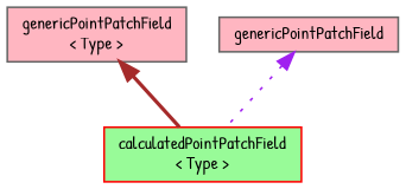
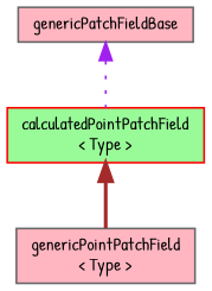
  digraph {
    fontname="Patrick Hand"
    node [color=gray40 fillcolor=lightpink fontname="Patrick Hand" fontsize=10 shape=box style=filled]
    edge [dir=back fontname="Patrick Hand" fontsize=10 labelfontname=Helvetica labelfontsize=10]
    n1 [fontcolor=black height=0.2 label="genericPointPatchField\l\< Type \>" width=0.4]
    n2 [color=red fillcolor=palegreen height=0.2 label="calculatedPointPatchField\l\< Type \>" width=0.4]
-   n3 [height=0.2 label=genericPointPatchField width=0.4]
-   n1 -> n2 [color=brown style=bold]
+   n3 [height=0.2 label=genericPatchFieldBase width=0.4]
+   n2 -> n1 [color=brown style=bold]
    n3 -> n2 [color=purple style=dotted]
  }
